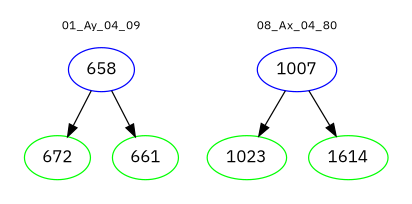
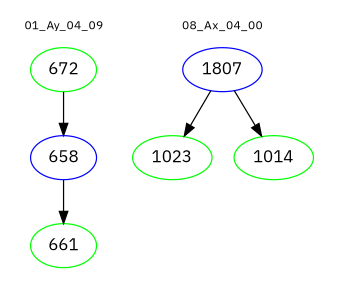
  digraph {
    fontname="IBM Plex Sans"
    node [color=green fontname="IBM Plex Sans"]
    edge [color=black fontname="IBM Plex Sans"]
    n1 [color=blue label=658]
    n2 [label=672]
    n3 [label=661]
-   n4 [color=blue label=1007]
+   n4 [color=blue label=1807]
    n5 [label=1023]
-   n6 [label=1614]
+   n6 [label=1014]
    subgraph cluster_1 {
      color=white
      fontsize=10
      label="01_Ay_04_09"
      n1
      n2
      n3
    }
    subgraph cluster_2 {
      color=white
      fontsize=10
-     label="08_Ax_04_80"
+     label="08_Ax_04_00"
      n4
      n5
      n6
    }
-   n1 -> n2
+   n2 -> n1
    n1 -> n3
    n4 -> n5
    n4 -> n6
  }
